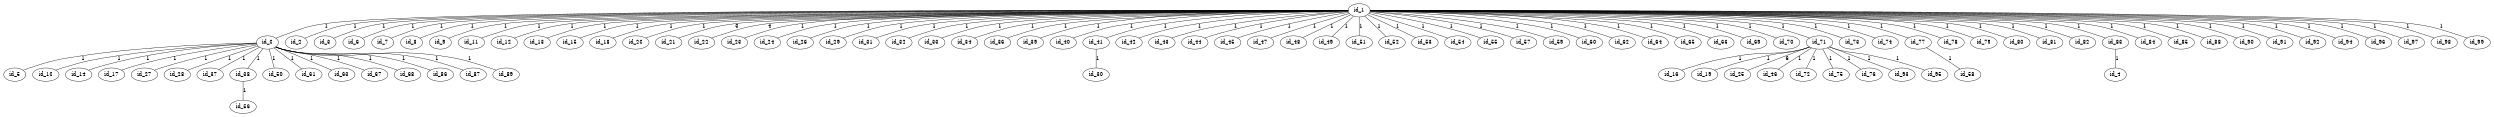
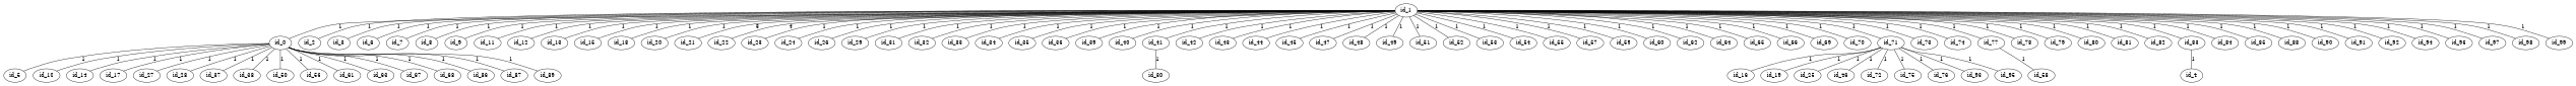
  graph {
    id_0
    id_5
    id_10
    id_14
    id_17
    id_27
    id_28
    id_37
    id_38
    id_50
    id_56
    id_61
    id_63
    id_67
    id_68
    id_86
    id_87
    id_89
    id_1
    id_2
    id_3
    id_6
    id_7
    id_8
    id_9
    id_11
    id_12
    id_13
    id_15
    id_18
    id_20
    id_21
    id_22
    id_23
    id_24
    id_26
    id_29
    id_31
    id_32
    id_33
    id_34
+   id_35
    id_36
    id_39
    id_40
    id_41
    id_42
    id_43
    id_44
    id_45
    id_47
    id_48
    id_49
    id_51
    id_52
    id_53
    id_54
    id_55
    id_57
    id_59
    id_60
    id_62
    id_64
    id_65
    id_66
    id_69
    id_70
    id_71
    id_73
    id_74
    id_77
    id_78
    id_79
    id_80
    id_81
    id_82
    id_83
    id_84
    id_85
    id_88
    id_90
    id_91
    id_92
    id_94
    id_96
    id_97
    id_98
    id_99
    id_30
    id_16
    id_19
    id_25
    id_46
    id_72
    id_75
    id_76
    id_93
    id_95
    id_58
    id_4
    id_0 -- id_5 [label=1]
    id_0 -- id_10 [label=1]
    id_0 -- id_14 [label=1]
    id_0 -- id_17 [label=1]
    id_0 -- id_27 [label=1]
    id_0 -- id_28 [label=1]
    id_0 -- id_37 [label=1]
    id_0 -- id_38 [label=1]
    id_0 -- id_50 [label=1]
-   id_38 -- id_56 [label=1]
+   id_0 -- id_56 [label=1]
    id_0 -- id_61 [label=1]
    id_0 -- id_63 [label=1]
    id_0 -- id_67 [label=1]
    id_0 -- id_68 [label=1]
    id_0 -- id_86 [label=1]
    id_0 -- id_87 [label=1]
    id_0 -- id_89 [label=1]
    id_1 -- id_0 [label=1]
    id_1 -- id_2 [label=1]
    id_1 -- id_3 [label=1]
    id_1 -- id_6 [label=1]
    id_1 -- id_7 [label=1]
    id_1 -- id_8 [label=1]
    id_1 -- id_9 [label=1]
    id_1 -- id_11 [label=1]
    id_1 -- id_12 [label=1]
    id_1 -- id_13 [label=1]
    id_1 -- id_15 [label=1]
    id_1 -- id_18 [label=1]
    id_1 -- id_20 [label=1]
    id_1 -- id_21 [label=3]
    id_1 -- id_22 [label=4]
    id_1 -- id_23 [label=1]
    id_1 -- id_24 [label=1]
    id_1 -- id_26 [label=1]
    id_1 -- id_29 [label=1]
    id_1 -- id_31 [label=1]
    id_1 -- id_32 [label=1]
    id_1 -- id_33 [label=1]
    id_1 -- id_34 [label=1]
+   id_1 -- id_35 [label=1]
    id_1 -- id_36 [label=1]
    id_1 -- id_39 [label=1]
    id_1 -- id_40 [label=1]
    id_1 -- id_41 [label=1]
    id_1 -- id_42 [label=1]
    id_1 -- id_43 [label=1]
    id_1 -- id_44 [label=1]
    id_1 -- id_45 [label=1]
    id_1 -- id_47 [label=1]
    id_1 -- id_48 [label=1]
    id_1 -- id_49 [label=1]
    id_1 -- id_51 [label=1]
    id_1 -- id_52 [label=1]
    id_1 -- id_53 [label=1]
    id_1 -- id_54 [label=1]
    id_1 -- id_55 [label=1]
    id_1 -- id_57 [label=1]
    id_1 -- id_59 [label=1]
    id_1 -- id_60 [label=1]
    id_1 -- id_62 [label=1]
    id_1 -- id_64 [label=1]
    id_1 -- id_65 [label=1]
    id_1 -- id_66 [label=1]
    id_1 -- id_69 [label=1]
    id_1 -- id_70 [label=1]
    id_1 -- id_71 [label=1]
    id_1 -- id_73 [label=1]
    id_1 -- id_74 [label=1]
    id_1 -- id_77 [label=1]
    id_1 -- id_78 [label=1]
    id_1 -- id_79 [label=1]
    id_1 -- id_80 [label=1]
    id_1 -- id_81 [label=1]
    id_1 -- id_82 [label=1]
    id_1 -- id_83 [label=1]
    id_1 -- id_84 [label=1]
    id_1 -- id_85 [label=1]
    id_1 -- id_88 [label=1]
    id_1 -- id_90 [label=1]
    id_1 -- id_91 [label=1]
    id_1 -- id_92 [label=1]
    id_1 -- id_94 [label=1]
    id_1 -- id_96 [label=1]
    id_1 -- id_97 [label=1]
    id_1 -- id_98 [label=1]
    id_1 -- id_99 [label=1]
    id_41 -- id_30 [label=1]
    id_71 -- id_16 [label=1]
    id_71 -- id_19 [label=1]
-   id_71 -- id_25 [label=6]
+   id_71 -- id_25 [label=1]
    id_71 -- id_46 [label=1]
    id_71 -- id_72 [label=1]
    id_71 -- id_75 [label=1]
    id_71 -- id_76 [label=1]
    id_71 -- id_93 [label=1]
    id_71 -- id_95 [label=1]
    id_77 -- id_58 [label=1]
    id_83 -- id_4 [label=1]
  }
